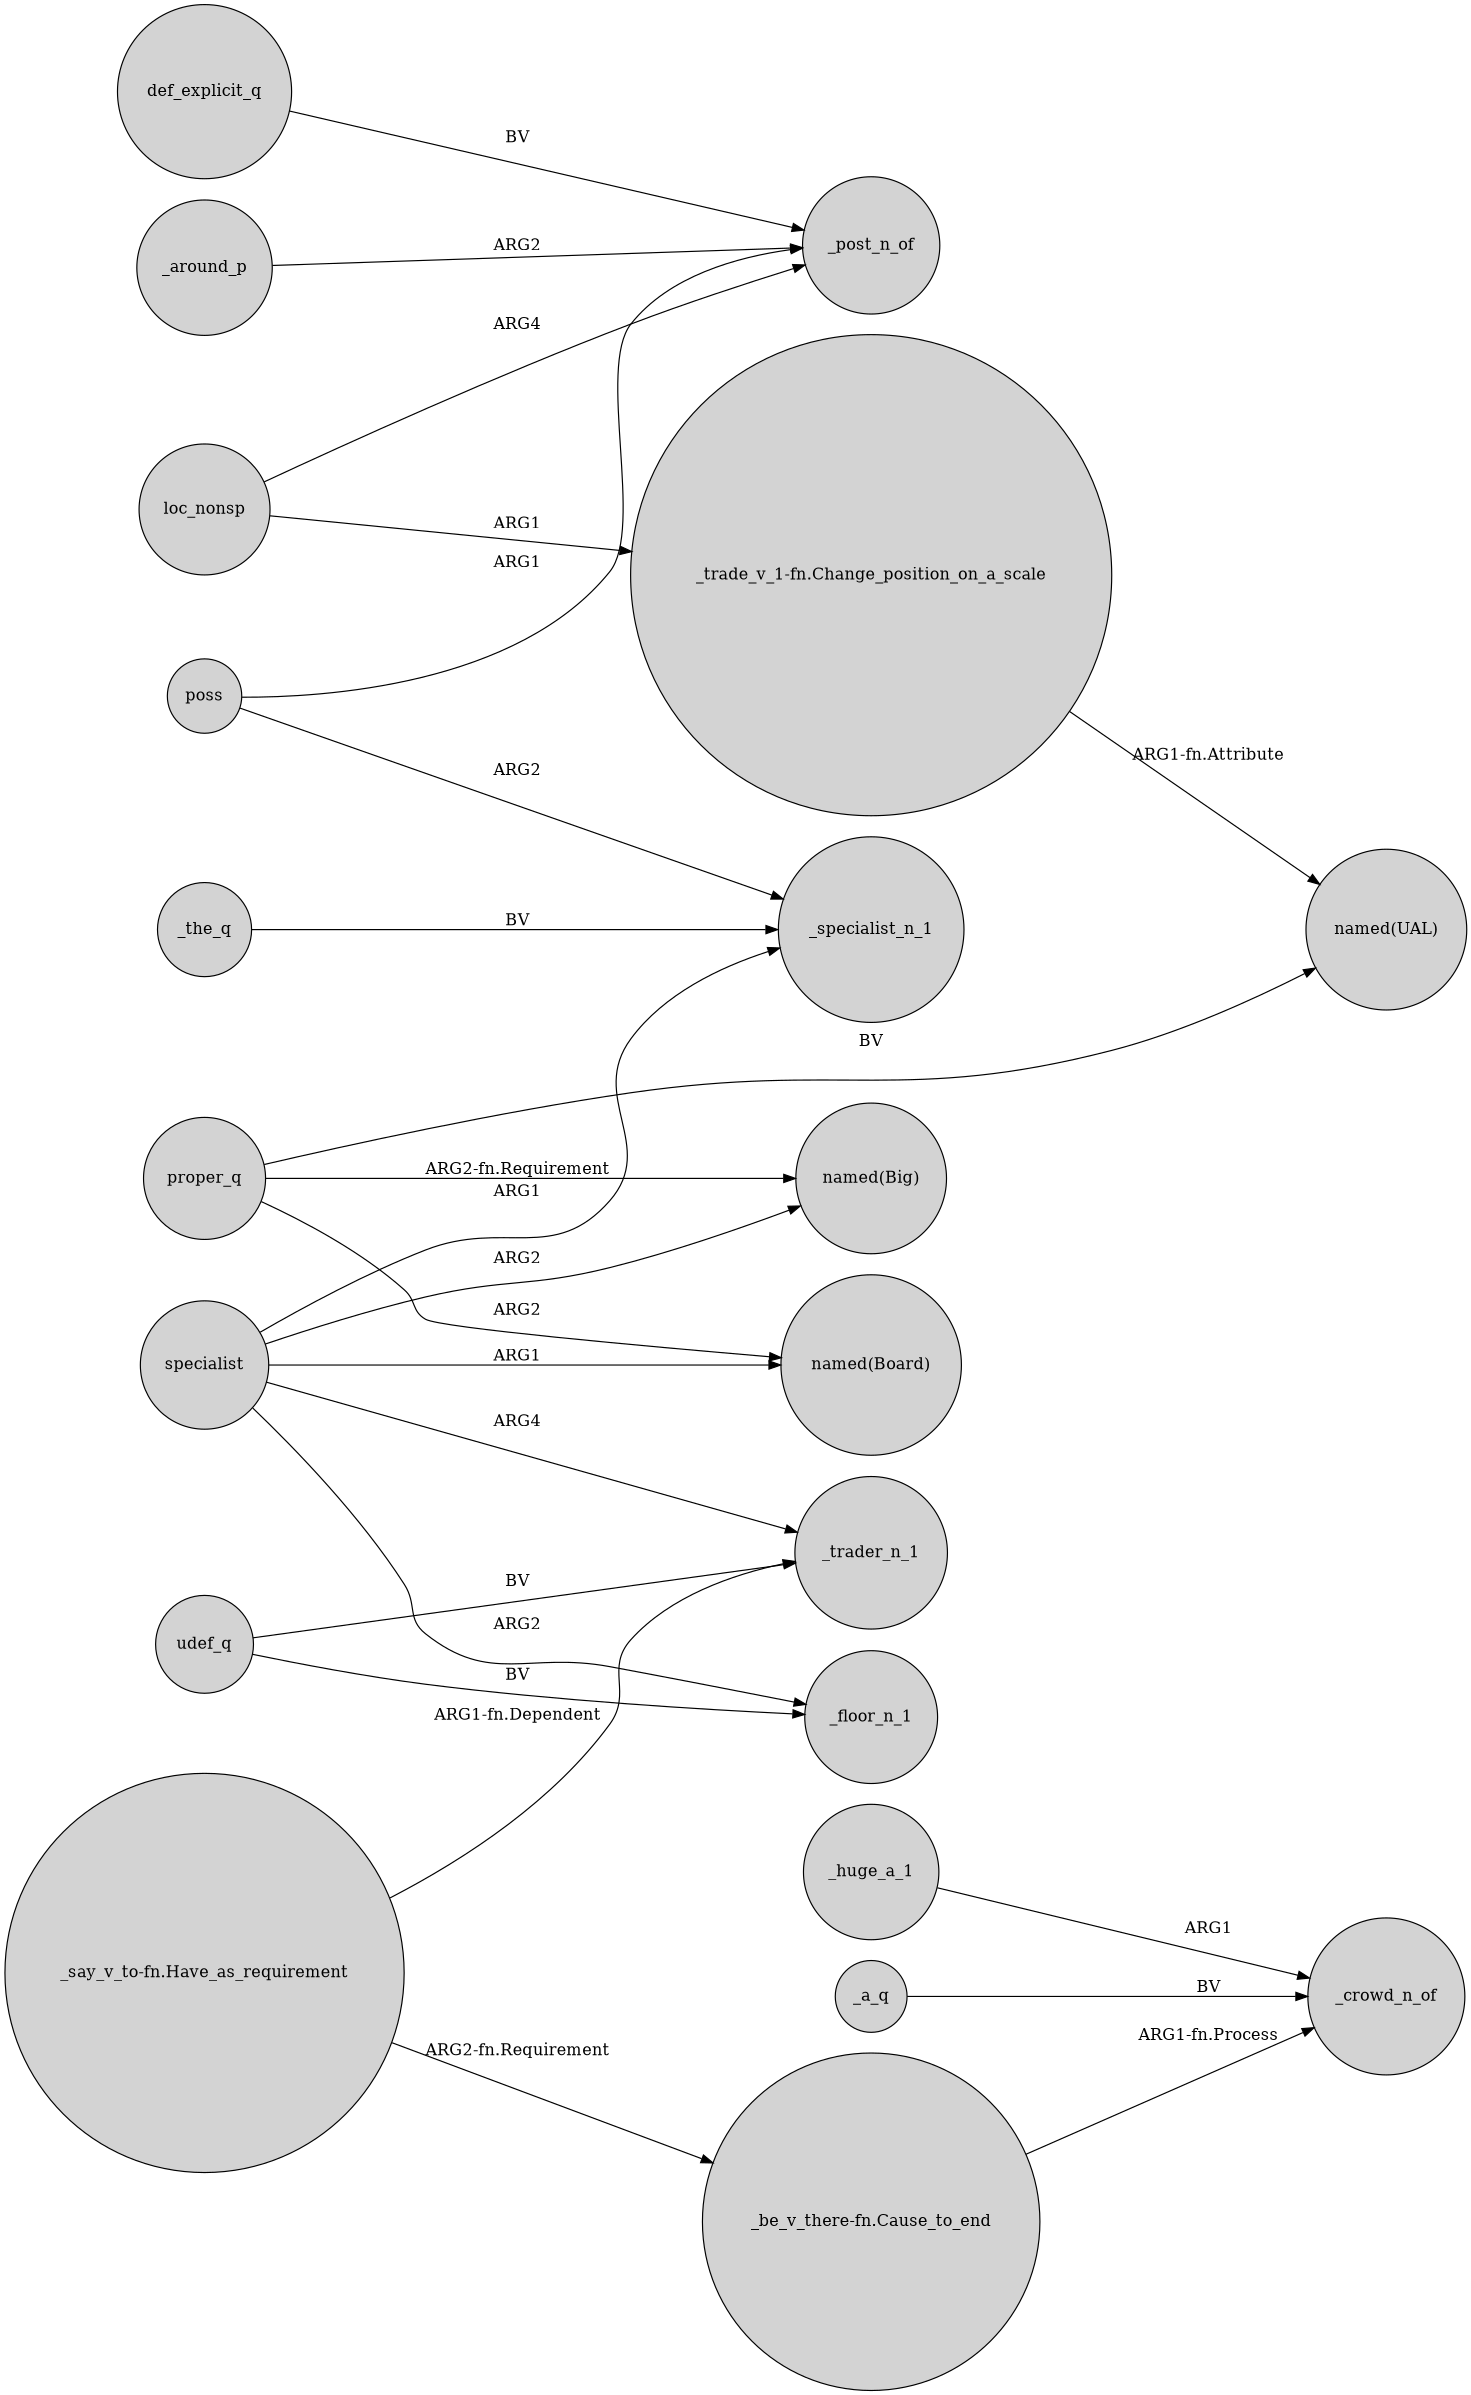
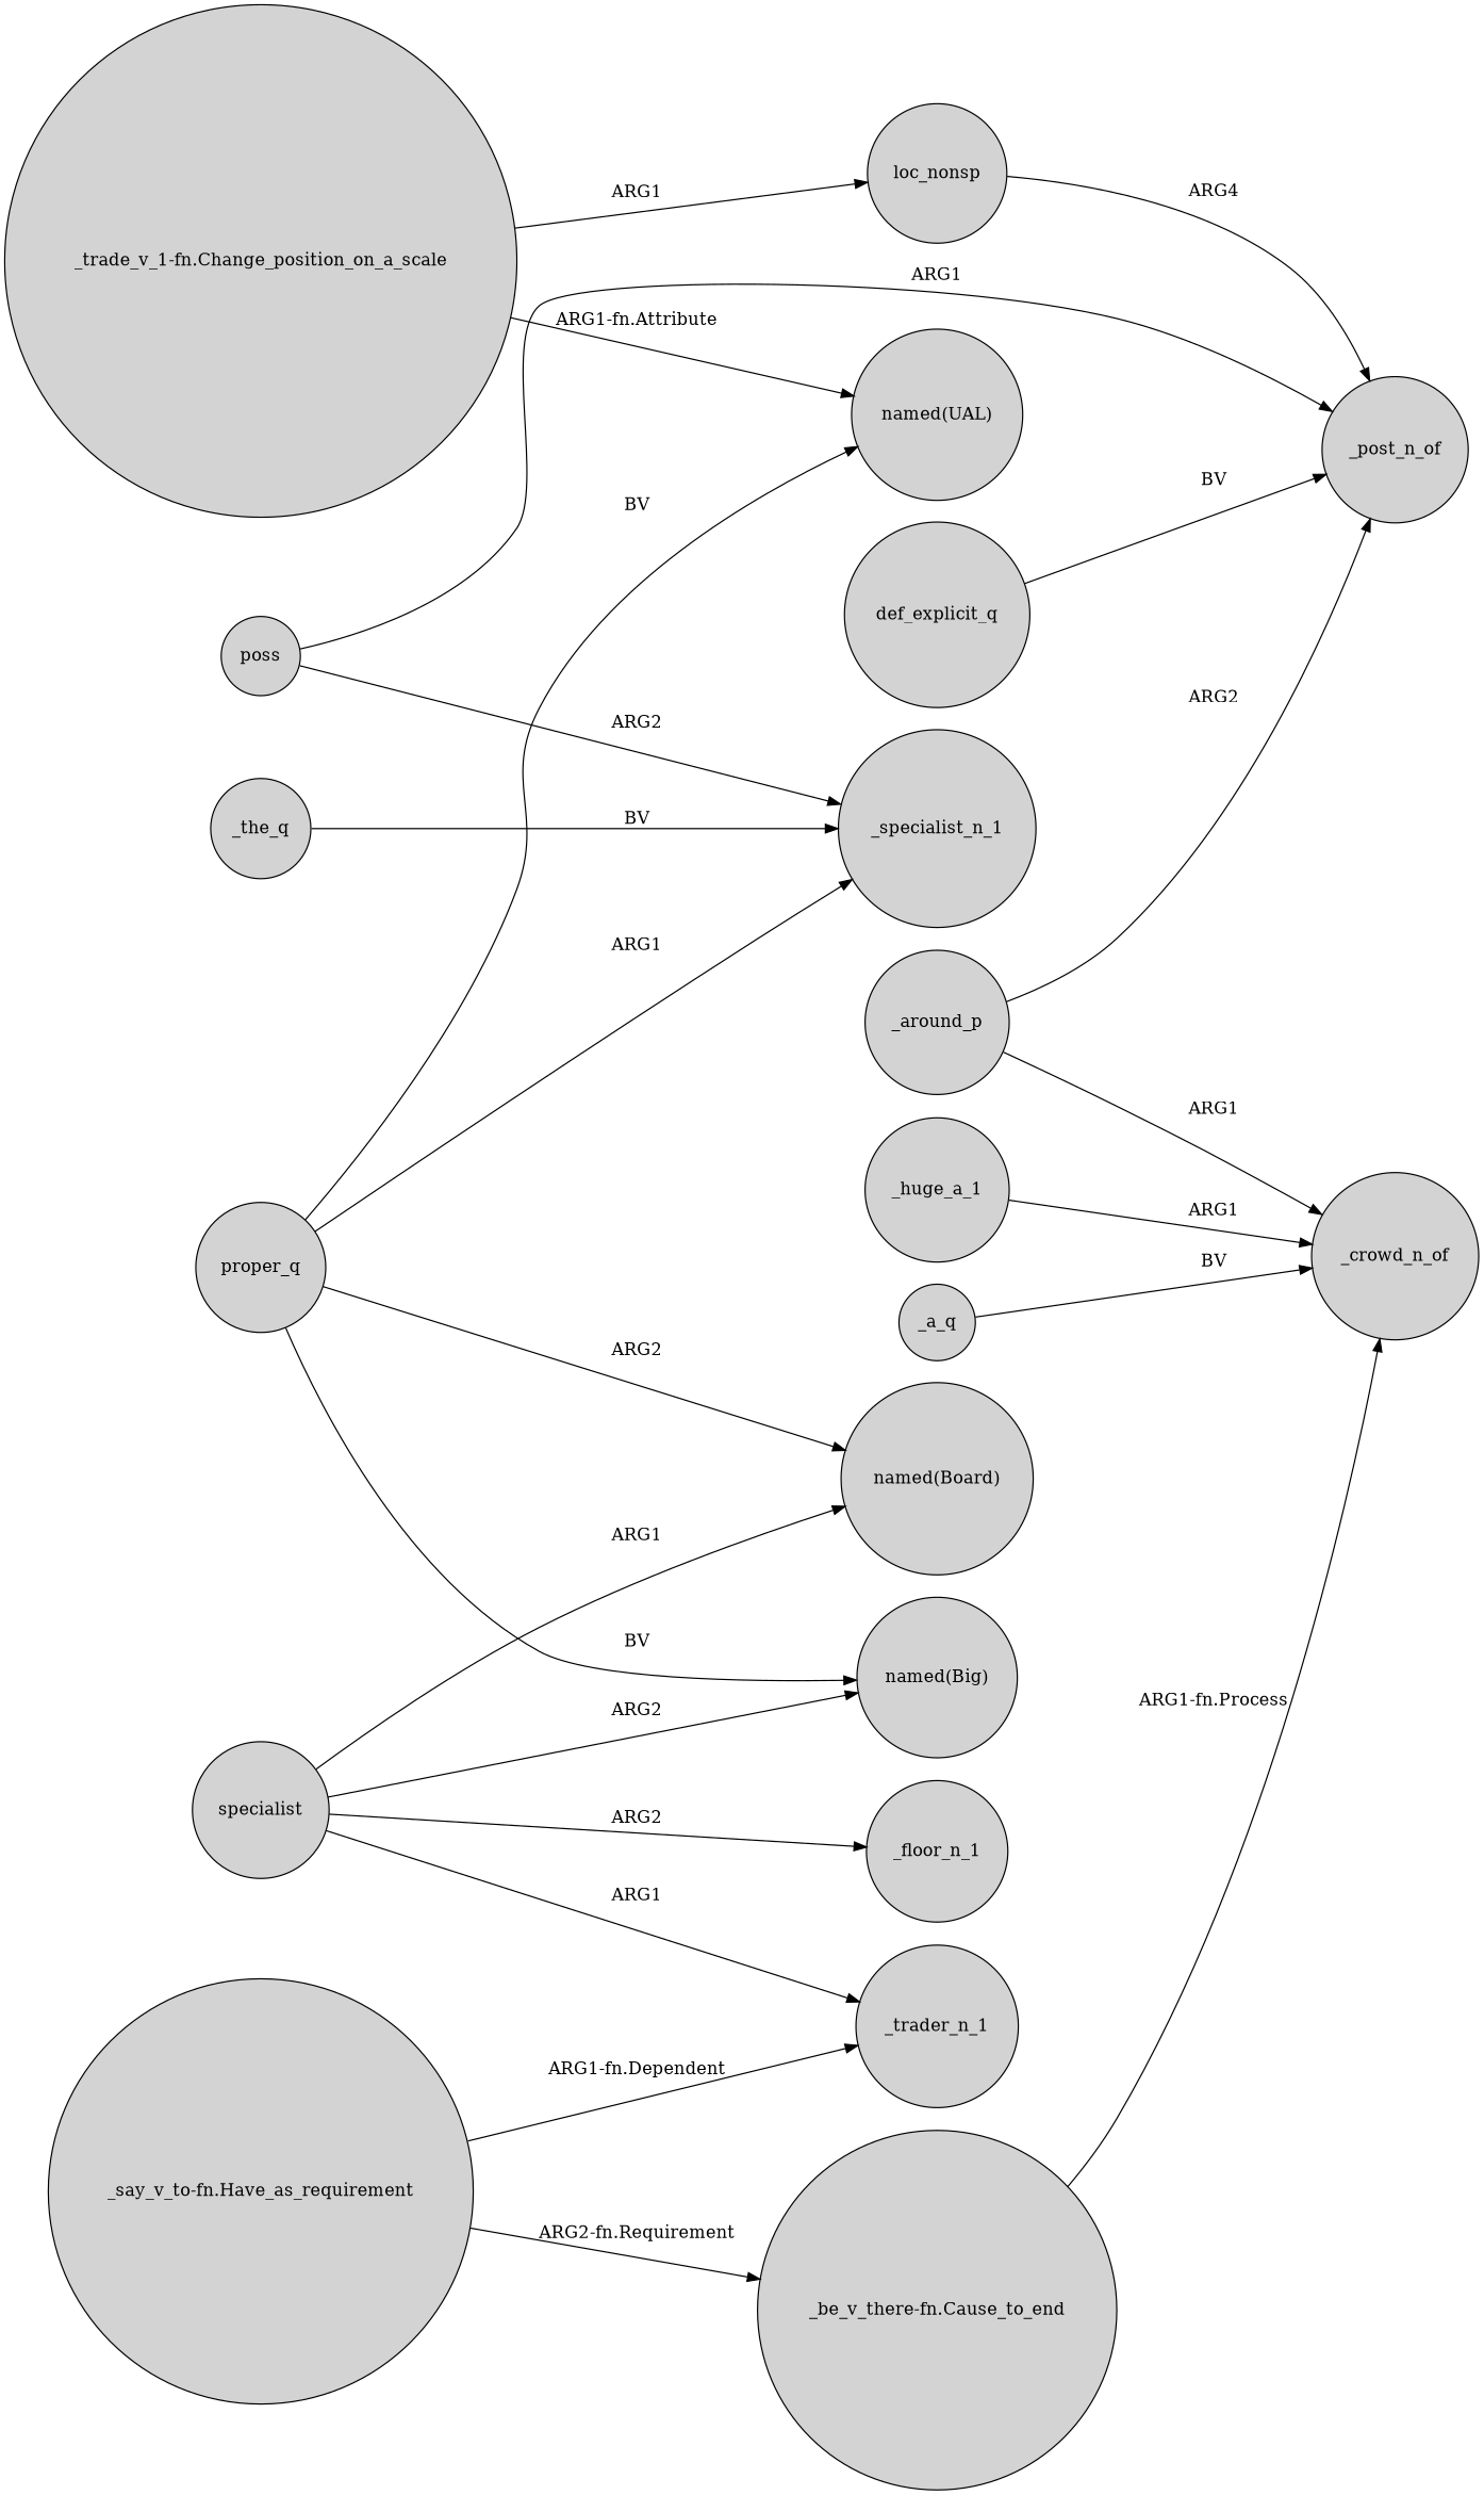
  digraph {
    rankdir=LR
    node [shape=circle style=filled]
    "_trade_v_1-fn.Change_position_on_a_scale"
    "named(UAL)"
    _huge_a_1
    _crowd_n_of
    n5 [label=specialist]
    _specialist_n_1
    _trader_n_1
    _floor_n_1
    "named(Big)"
    "named(Board)"
    _a_q
    poss
    _post_n_of
    def_explicit_q
    "_say_v_to-fn.Have_as_requirement"
    "_be_v_there-fn.Cause_to_end"
    proper_q
-   udef_q
    loc_nonsp
    _around_p
    _the_q
    "_trade_v_1-fn.Change_position_on_a_scale" -> "named(UAL)" [label="ARG1-fn.Attribute"]
    _huge_a_1 -> _crowd_n_of [label=ARG1]
-   n5 -> _specialist_n_1 [label=ARG1]
-   n5 -> _trader_n_1 [label=ARG4]
+   proper_q -> _specialist_n_1 [label=ARG1]
+   n5 -> _trader_n_1 [label=ARG1]
    n5 -> _floor_n_1 [label=ARG2]
    n5 -> "named(Big)" [label=ARG2]
    n5 -> "named(Board)" [label=ARG1]
    _a_q -> _crowd_n_of [label=BV]
    poss -> _specialist_n_1 [label=ARG2]
    poss -> _post_n_of [label=ARG1]
    def_explicit_q -> _post_n_of [label=BV]
    "_say_v_to-fn.Have_as_requirement" -> _trader_n_1 [label="ARG1-fn.Dependent"]
    "_say_v_to-fn.Have_as_requirement" -> "_be_v_there-fn.Cause_to_end" [label="ARG2-fn.Requirement"]
    "_be_v_there-fn.Cause_to_end" -> _crowd_n_of [label="ARG1-fn.Process"]
    proper_q -> "named(UAL)" [label=BV]
-   proper_q -> "named(Big)" [label="ARG2-fn.Requirement"]
+   proper_q -> "named(Big)" [label=BV]
    proper_q -> "named(Board)" [label=ARG2]
-   udef_q -> _trader_n_1 [label=BV]
-   udef_q -> _floor_n_1 [label=BV]
-   loc_nonsp -> "_trade_v_1-fn.Change_position_on_a_scale" [label=ARG1]
+   "_trade_v_1-fn.Change_position_on_a_scale" -> loc_nonsp [label=ARG1]
    loc_nonsp -> _post_n_of [label=ARG4]
+   _around_p -> _crowd_n_of [label=ARG1]
    _around_p -> _post_n_of [label=ARG2]
    _the_q -> _specialist_n_1 [label=BV]
  }
